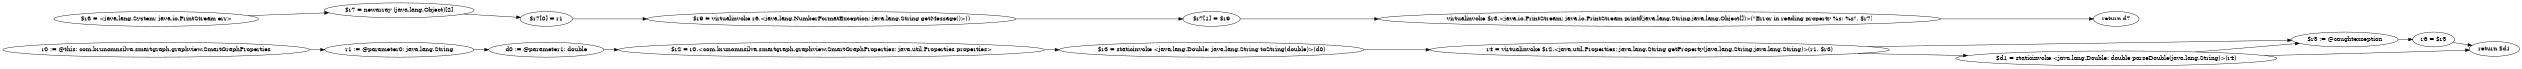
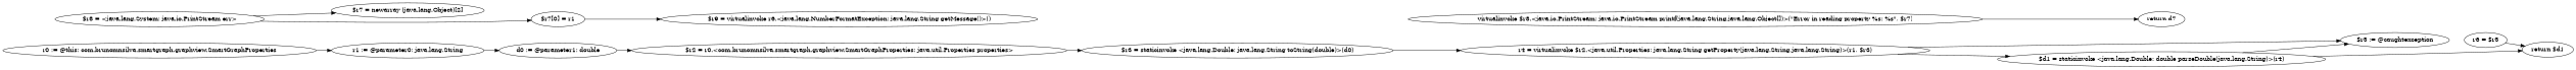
  digraph {
    rankdir=LR
    "r0 := @this: com.brunomnsilva.smartgraph.graphview.SmartGraphProperties"
    "r1 := @parameter0: java.lang.String"
    "d0 := @parameter1: double"
    "$r2 = r0.<com.brunomnsilva.smartgraph.graphview.SmartGraphProperties: java.util.Properties properties>"
    "$r3 = staticinvoke <java.lang.Double: java.lang.String toString(double)>(d0)"
    "r4 = virtualinvoke $r2.<java.util.Properties: java.lang.String getProperty(java.lang.String,java.lang.String)>(r1, $r3)"
    "$d1 = staticinvoke <java.lang.Double: double parseDouble(java.lang.String)>(r4)"
    "$r5 := @caughtexception"
    "return $d1"
    "r6 = $r5"
    "$r8 = <java.lang.System: java.io.PrintStream err>"
    "$r7 = newarray (java.lang.Object)[2]"
    "$r7[0] = r1"
    "$r9 = virtualinvoke r6.<java.lang.NumberFormatException: java.lang.String getMessage()>()"
-   "$r7[1] = $r9"
    "virtualinvoke $r8.<java.io.PrintStream: java.io.PrintStream printf(java.lang.String,java.lang.Object[])>(\"Error in reading property %s: %s\", $r7)"
    n17 [label="return d7"]
    "r0 := @this: com.brunomnsilva.smartgraph.graphview.SmartGraphProperties" -> "r1 := @parameter0: java.lang.String"
    "r1 := @parameter0: java.lang.String" -> "d0 := @parameter1: double"
    "d0 := @parameter1: double" -> "$r2 = r0.<com.brunomnsilva.smartgraph.graphview.SmartGraphProperties: java.util.Properties properties>"
    "$r2 = r0.<com.brunomnsilva.smartgraph.graphview.SmartGraphProperties: java.util.Properties properties>" -> "$r3 = staticinvoke <java.lang.Double: java.lang.String toString(double)>(d0)"
    "$r3 = staticinvoke <java.lang.Double: java.lang.String toString(double)>(d0)" -> "r4 = virtualinvoke $r2.<java.util.Properties: java.lang.String getProperty(java.lang.String,java.lang.String)>(r1, $r3)"
    "r4 = virtualinvoke $r2.<java.util.Properties: java.lang.String getProperty(java.lang.String,java.lang.String)>(r1, $r3)" -> "$d1 = staticinvoke <java.lang.Double: double parseDouble(java.lang.String)>(r4)"
    "r4 = virtualinvoke $r2.<java.util.Properties: java.lang.String getProperty(java.lang.String,java.lang.String)>(r1, $r3)" -> "$r5 := @caughtexception"
    "$d1 = staticinvoke <java.lang.Double: double parseDouble(java.lang.String)>(r4)" -> "$r5 := @caughtexception"
    "$d1 = staticinvoke <java.lang.Double: double parseDouble(java.lang.String)>(r4)" -> "return $d1"
-   "$r5 := @caughtexception" -> "r6 = $r5"
    "r6 = $r5" -> "return $d1"
    "$r8 = <java.lang.System: java.io.PrintStream err>" -> "$r7 = newarray (java.lang.Object)[2]"
-   "$r7 = newarray (java.lang.Object)[2]" -> "$r7[0] = r1"
+   "$r8 = <java.lang.System: java.io.PrintStream err>" -> "$r7[0] = r1"
    "$r7[0] = r1" -> "$r9 = virtualinvoke r6.<java.lang.NumberFormatException: java.lang.String getMessage()>()"
-   "$r9 = virtualinvoke r6.<java.lang.NumberFormatException: java.lang.String getMessage()>()" -> "$r7[1] = $r9"
-   "$r7[1] = $r9" -> "virtualinvoke $r8.<java.io.PrintStream: java.io.PrintStream printf(java.lang.String,java.lang.Object[])>(\"Error in reading property %s: %s\", $r7)"
    "virtualinvoke $r8.<java.io.PrintStream: java.io.PrintStream printf(java.lang.String,java.lang.Object[])>(\"Error in reading property %s: %s\", $r7)" -> n17
  }
